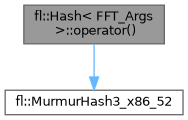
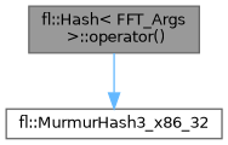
  digraph {
    rankdir=TB
    node [fontname=Helvetica fontsize=10 shape=box style=filled]
    n1 [color=gray40 fillcolor=grey60 fontcolor=black height=0.2 label="fl::Hash\< FFT_Args\l \>::operator()" width=0.4]
-   n2 [color=grey40 fillcolor=white height=0.2 label="fl::MurmurHash3_x86_52" width=0.4]
+   n2 [color=grey40 fillcolor=white height=0.2 label="fl::MurmurHash3_x86_32" width=0.4]
    n1 -> n2 [color=steelblue1 fontname=Helvetica fontsize=10 labelfontname=Helvetica labelfontsize=10 style=solid]
  }
